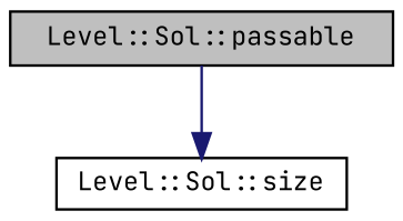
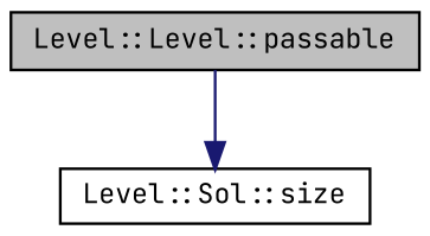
  digraph {
    rankdir=TB
    fontname="JetBrains Mono"
    node [color=black fontname="JetBrains Mono" fontsize=10 shape=record style=filled]
-   n1 [fillcolor=grey75 fontcolor=black height=0.2 label="Level::Sol::passable" width=0.4]
+   n1 [fillcolor=grey75 fontcolor=black height=0.2 label="Level::Level::passable" width=0.4]
    n2 [fillcolor=white height=0.2 label="Level::Sol::size" width=0.4]
    n1 -> n2 [color=midnightblue fontname="JetBrains Mono" fontsize=10 labelfontname=Helvetica labelfontsize=10 style=solid]
  }
